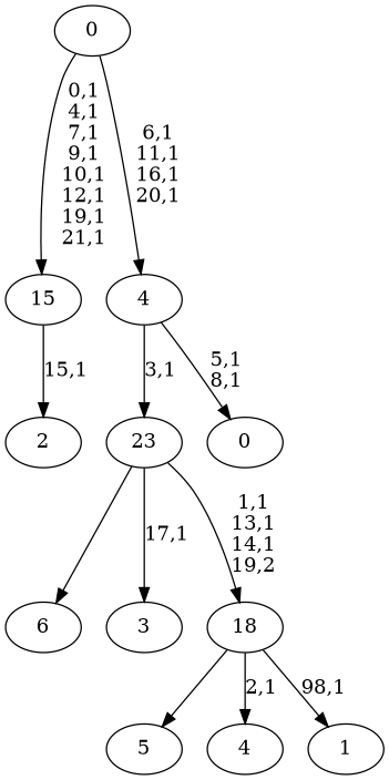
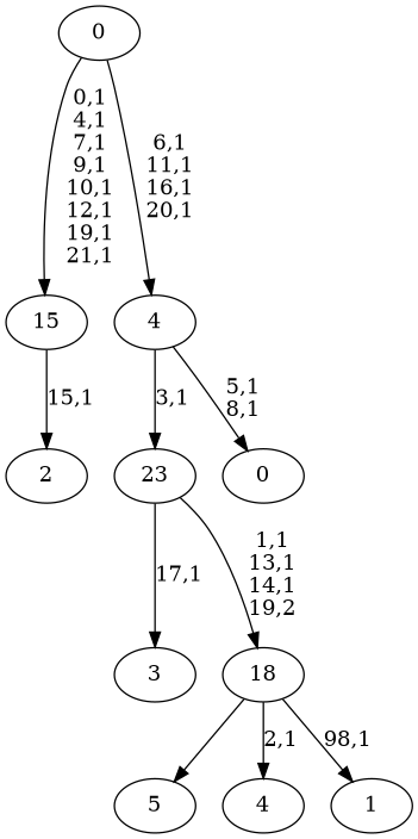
  digraph {
-   n1 [label=6]
    n2 [label=5]
    n3 [label=4]
    n4 [label=3]
    23
    18
    n7 [label=2]
    n8 [label=1]
    15
    n10 [label=0]
    4
    0
-   23 -> n1
    23 -> n4 [label="17,1"]
    23 -> 18 [label="1,1\n13,1\n14,1\n19,2"]
    18 -> n2
    18 -> n3 [label="2,1"]
    18 -> n8 [label="98,1"]
    15 -> n7 [label="15,1"]
    4 -> 23 [label="3,1"]
    4 -> n10 [label="5,1\n8,1"]
    0 -> 15 [label="0,1\n4,1\n7,1\n9,1\n10,1\n12,1\n19,1\n21,1"]
    0 -> 4 [label="6,1\n11,1\n16,1\n20,1"]
  }
